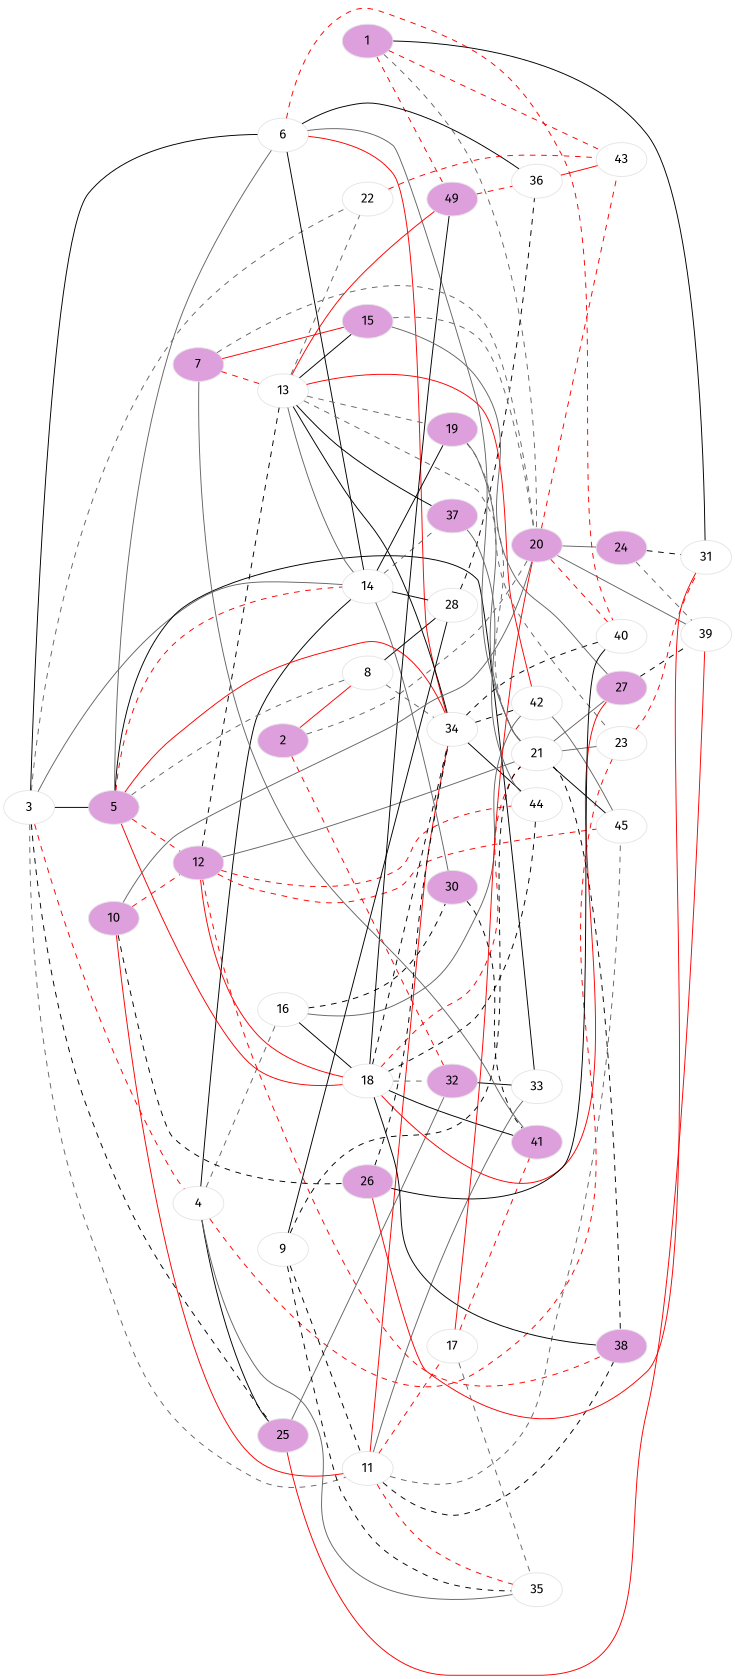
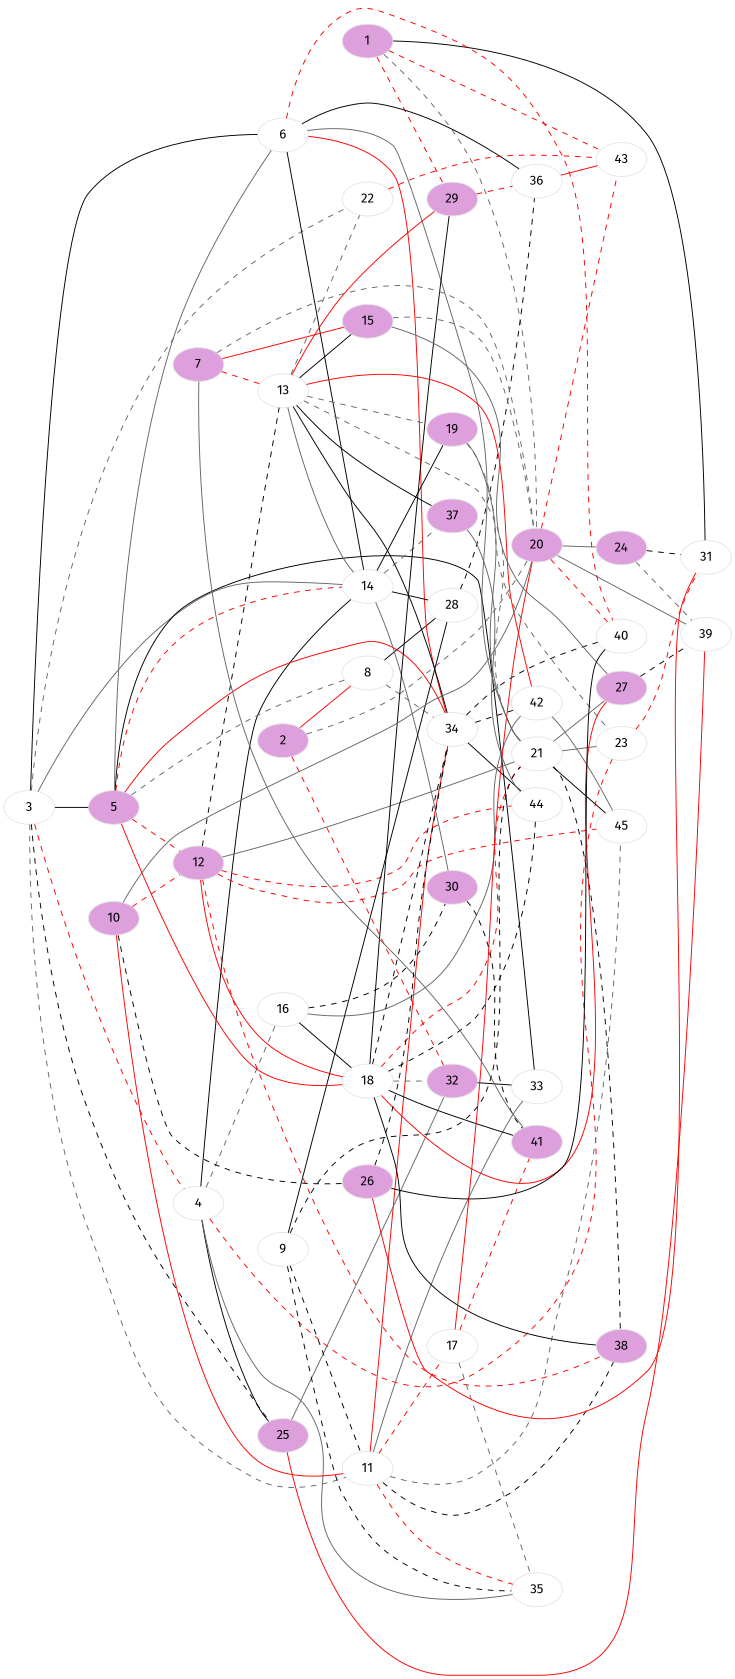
  graph {
    fontname="Fira Sans"
    rankdir=LR
    node [color=gray90 fillcolor=white fontname="Fira Sans" style=filled]
    edge [color=black fontname="Fira Sans" style=dashed weight=1.0]
    1 [fillcolor=plum]
    20 [fillcolor=plum]
-   29 [fillcolor=plum label=49]
+   29 [fillcolor=plum]
    31
    43
    40
    24 [fillcolor=plum]
    39
    36
    2 [fillcolor=plum]
    8
    32 [fillcolor=plum]
    34
    28
    33
    3
    4
    5 [fillcolor=plum]
    6
    11
    14
    22
    25 [fillcolor=plum]
    16
    23
    35
    12 [fillcolor=plum]
    18
    21
    17
    38 [fillcolor=plum]
    45
    19 [fillcolor=plum]
    37 [fillcolor=plum]
    30 [fillcolor=plum]
    42
    13
    44
    41 [fillcolor=plum]
    27 [fillcolor=plum]
    7 [fillcolor=plum]
    15 [fillcolor=plum]
    9
    10 [fillcolor=plum]
    26 [fillcolor=plum]
    1 -- 20 [color=gray40]
    1 -- 29 [color=red]
    1 -- 31 [style=solid]
    1 -- 43 [color=red]
    20 -- 43 [color=red]
    20 -- 40 [color=red]
    20 -- 24 [color=gray40 style=solid weight=2.0]
    20 -- 39 [color=gray40 style=solid]
    29 -- 36 [color=red]
    24 -- 31
    24 -- 39 [color=gray40]
    36 -- 43 [color=red style=solid]
    2 -- 20 [color=gray40 weight=2.0]
    2 -- 8 [color=red style=solid]
    2 -- 32 [color=red]
    8 -- 34 [color=gray40]
    8 -- 28 [style=solid]
    32 -- 33 [style=solid]
    34 -- 40
    34 -- 42
    34 -- 44 [style=solid]
    28 -- 36
    3 -- 4 [color=red weight=2.0]
    3 -- 5 [style=solid weight=2.0]
    3 -- 6 [style=solid weight=2.0]
    3 -- 11 [color=gray40]
    3 -- 14 [color=gray40 style=solid]
    3 -- 22 [color=gray40]
    3 -- 25
    4 -- 14 [style=solid weight=2.0]
    4 -- 25 [style=solid]
    4 -- 16 [color=gray40]
    4 -- 23 [color=red]
    4 -- 35 [color=gray40 style=solid]
    5 -- 8 [color=gray40]
    5 -- 34 [color=red style=solid]
    5 -- 33 [style=solid]
    5 -- 6 [color=gray40 style=solid]
    5 -- 14 [color=red]
    5 -- 12 [color=red weight=3.0]
    5 -- 18 [color=red style=solid weight=2.0]
    6 -- 40 [color=red]
    6 -- 36 [style=solid]
    6 -- 34 [color=red style=solid]
    6 -- 14 [style=solid]
    6 -- 21 [color=gray40 style=solid]
    11 -- 34 [color=red style=solid]
    11 -- 33 [color=gray40 style=solid weight=2.0]
    11 -- 35 [color=red]
    11 -- 17 [color=red]
    11 -- 38
    11 -- 45 [color=gray40]
    14 -- 28 [style=solid]
    14 -- 19 [style=solid]
    14 -- 37 [color=gray40 weight=2.0]
    14 -- 30 [color=gray40 style=solid weight=2.0]
    22 -- 43 [color=red]
    25 -- 39 [color=red style=solid]
    25 -- 32 [color=gray40 style=solid]
    16 -- 18 [style=solid]
    16 -- 30
    16 -- 42 [color=gray40 style=solid]
    23 -- 31 [color=red]
    12 -- 18 [color=red style=solid]
    12 -- 21 [color=gray40 style=solid weight=3.0]
    12 -- 38 [color=red]
    12 -- 45 [color=red]
    12 -- 13
    12 -- 44 [color=red]
    18 -- 29 [style=solid]
    18 -- 32 [color=gray40]
    18 -- 34
    18 -- 21 [color=red]
    18 -- 38 [style=solid]
    18 -- 44
    18 -- 41 [style=solid]
    18 -- 27 [color=red style=solid]
    21 -- 23 [color=gray40 style=solid]
    21 -- 38
    21 -- 45 [style=solid]
    21 -- 27 [color=gray40 style=solid]
    17 -- 20 [color=red style=solid]
    17 -- 35 [color=gray40]
    17 -- 41 [color=red]
    19 -- 23 [color=gray40]
    19 -- 21 [color=gray40 style=solid]
    37 -- 44 [color=gray40 style=solid]
    30 -- 41
    42 -- 45 [color=gray40 style=solid]
    13 -- 29 [color=red style=solid]
    13 -- 34 [style=solid]
    13 -- 14 [color=gray40 style=solid]
    13 -- 22 [color=gray40 weight=2.0]
    13 -- 21 [color=gray40]
    13 -- 19 [color=gray40]
    13 -- 37 [style=solid]
    13 -- 42 [color=red style=solid]
    13 -- 15 [style=solid]
    27 -- 39
    7 -- 20 [color=gray40]
    7 -- 13 [color=red]
    7 -- 41 [color=gray40 style=solid]
    7 -- 15 [color=red style=solid]
    15 -- 20 [color=gray40]
    15 -- 27 [color=gray40 style=solid]
    9 -- 28 [style=solid]
    9 -- 11
    9 -- 35
    9 -- 21
    10 -- 20 [color=gray40 style=solid]
    10 -- 11 [color=red style=solid]
    10 -- 12 [color=red]
    10 -- 26
    26 -- 31 [color=red style=solid]
    26 -- 40 [style=solid]
    26 -- 34
  }
